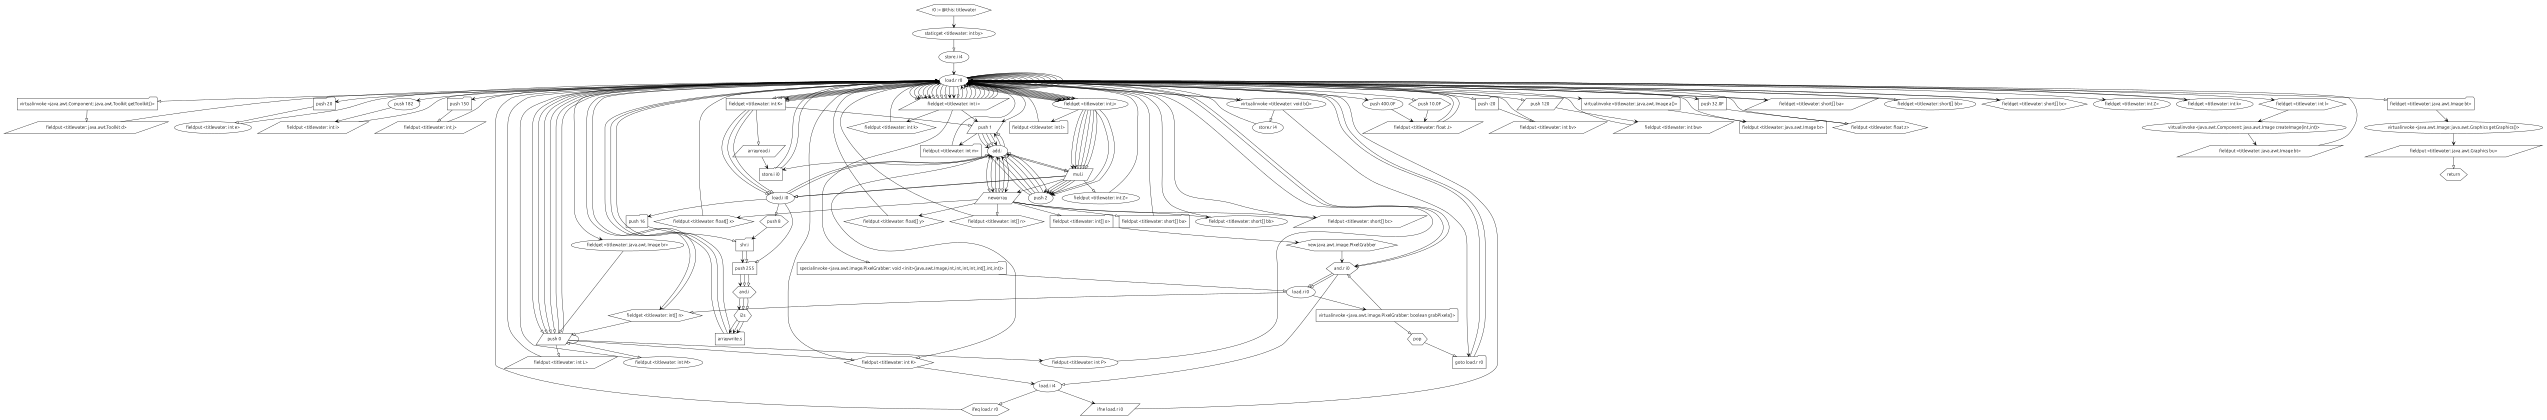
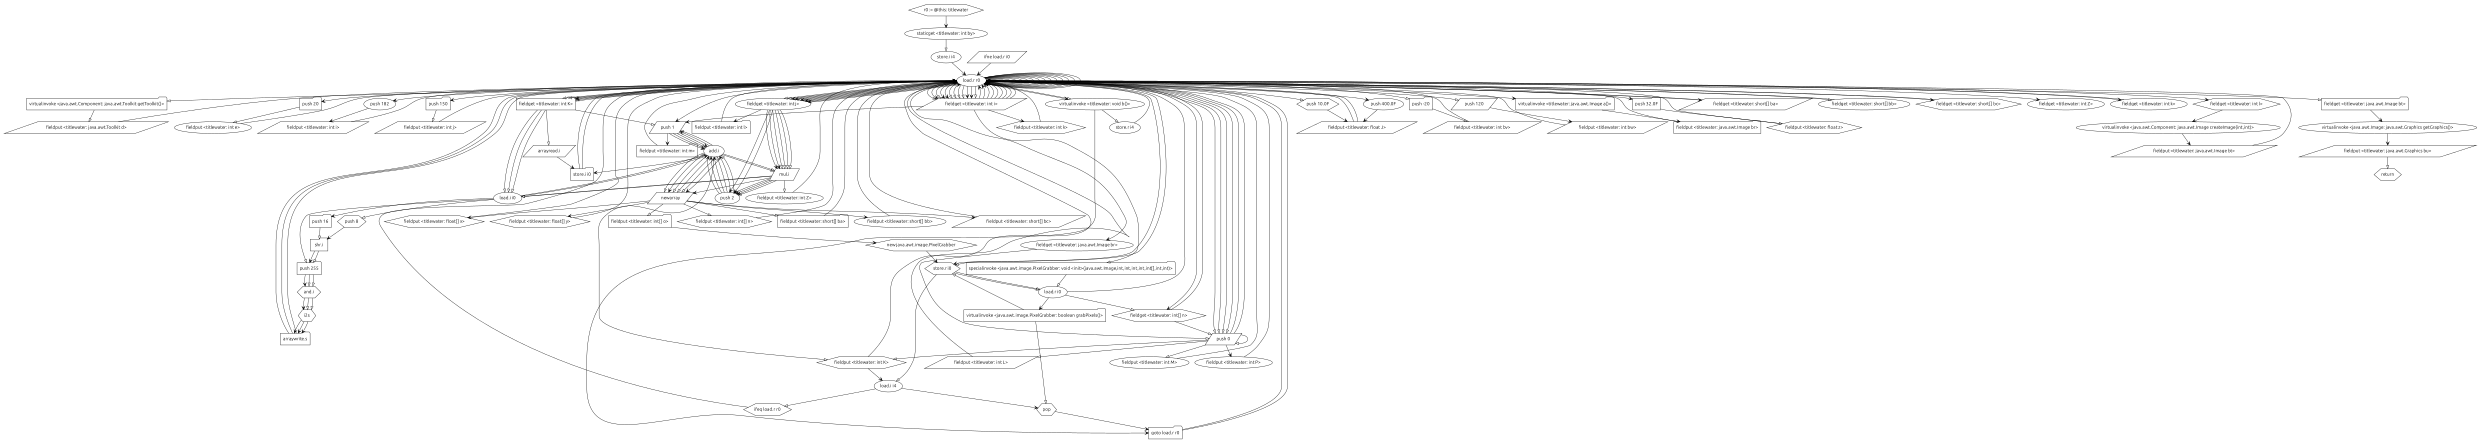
  digraph {
    fontname=Ubuntu
    node [fontname=Ubuntu shape=ellipse]
    edge [arrowhead=vee fontname=Ubuntu]
    "r0 := @this: titlewater" [shape=hexagon]
    "staticget <titlewater: int by>"
    "store.i i4"
    "load.r r0"
    "virtualinvoke <java.awt.Component: java.awt.Toolkit getToolkit()>" [shape=folder]
    "push 20" [shape=folder]
    "push 182"
    "push 150" [shape=folder]
    "push 1" [shape=parallelogram]
    "push 400.0F"
    "push -20" [shape=folder]
    "push 120" [shape=parallelogram]
    "fieldget <titlewater: int i>" [shape=parallelogram]
    "fieldget <titlewater: int j>"
    "push 10.0F" [shape=hexagon]
    "push 0" [shape=parallelogram]
    "virtualinvoke <titlewater: java.awt.Image a()>" [shape=folder]
    "push 32.0F" [shape=folder]
-   "store.r i0" [shape=hexagon label="and.r i0"]
+   "store.r i0" [shape=hexagon]
    "fieldget <titlewater: java.awt.Image br>"
    "fieldget <titlewater: int[] n>" [shape=hexagon]
    "fieldget <titlewater: int K>" [shape=folder]
    "fieldget <titlewater: short[] ba>" [shape=parallelogram]
    "fieldget <titlewater: short[] bb>"
    "fieldget <titlewater: short[] bc>" [shape=hexagon]
    "fieldget <titlewater: int Z>"
    "virtualinvoke <titlewater: void b()>"
    "fieldget <titlewater: int k>"
    "fieldget <titlewater: int l>" [shape=hexagon]
    "fieldget <titlewater: java.awt.Image bt>" [shape=folder]
    "fieldput <titlewater: java.awt.Toolkit d>" [shape=parallelogram]
    "fieldput <titlewater: int e>"
    "fieldput <titlewater: int i>" [shape=parallelogram]
    "fieldput <titlewater: int j>" [shape=parallelogram]
    "fieldput <titlewater: int m>" [shape=folder]
    "add.i"
    "fieldput <titlewater: float J>" [shape=parallelogram]
    "fieldput <titlewater: int bv>" [shape=parallelogram]
    "fieldput <titlewater: int bw>" [shape=parallelogram]
    "fieldput <titlewater: int k>" [shape=hexagon]
    "specialinvoke <java.awt.image.PixelGrabber: void <init>(java.awt.Image,int,int,int,int,int[],int,int)>" [shape=folder]
    "fieldput <titlewater: int l>" [shape=folder]
    "mul.i" [shape=parallelogram]
    "push 2"
    "fieldput <titlewater: int L>" [shape=parallelogram]
    "fieldput <titlewater: int M>"
    "fieldput <titlewater: int P>"
    "fieldput <titlewater: int K>" [shape=hexagon]
    "fieldput <titlewater: java.awt.Image br>" [shape=folder]
    "fieldput <titlewater: float z>" [shape=hexagon]
    "load.r i0"
    "load.i i4"
    "load.i i0"
    "arrayread.i" [shape=parallelogram]
    "goto load.r r0" [shape=folder]
    "store.r i4"
    "virtualinvoke <java.awt.Component: java.awt.Image createImage(int,int)>"
    "virtualinvoke <java.awt.Image: java.awt.Graphics getGraphics()>"
    newarray [shape=parallelogram]
    "store.i i0" [shape=folder]
    "fieldput <titlewater: int Z>"
    "push 16" [shape=folder]
    "push 255" [shape=folder]
    "push 8" [shape=hexagon]
    "fieldput <titlewater: float[] x>" [shape=hexagon]
    "fieldput <titlewater: float[] y>" [shape=hexagon]
    "fieldput <titlewater: int[] n>" [shape=hexagon]
    "fieldput <titlewater: int[] o>" [shape=folder]
    "fieldput <titlewater: short[] ba>" [shape=folder]
    "fieldput <titlewater: short[] bb>"
    "fieldput <titlewater: short[] bc>" [shape=parallelogram]
    "shr.i" [shape=folder]
    "and.i" [shape=hexagon]
    "new java.awt.image.PixelGrabber" [shape=hexagon]
    "virtualinvoke <java.awt.image.PixelGrabber: boolean grabPixels()>" [shape=folder]
    "ifeq load.r r0" [shape=hexagon]
    "ifne load.r i0" [shape=parallelogram]
    pop [shape=hexagon]
    i2s [shape=hexagon]
    "arraywrite.s" [shape=folder]
    "fieldput <titlewater: java.awt.Image bt>" [shape=parallelogram]
    "fieldput <titlewater: java.awt.Graphics bu>" [shape=parallelogram]
    return [shape=hexagon]
    "r0 := @this: titlewater" -> "staticget <titlewater: int by>"
    "staticget <titlewater: int by>" -> "store.i i4" [arrowhead=onormal]
    "store.i i4" -> "load.r r0"
    "load.r r0" -> "load.r r0"
    "load.r r0" -> "load.r r0"
    "load.r r0" -> "load.r r0" [arrowhead=onormal]
    "load.r r0" -> "load.r r0"
    "load.r r0" -> "load.r r0" [arrowhead=onormal]
    "load.r r0" -> "load.r r0" [arrowhead=onormal]
    "load.r r0" -> "load.r r0"
    "load.r r0" -> "load.r r0" [arrowhead=onormal]
    "load.r r0" -> "load.r r0" [arrowhead=onormal]
    "load.r r0" -> "load.r r0"
    "load.r r0" -> "load.r r0"
    "load.r r0" -> "load.r r0" [arrowhead=onormal]
    "load.r r0" -> "load.r r0"
    "load.r r0" -> "load.r r0"
    "load.r r0" -> "load.r r0"
    "load.r r0" -> "load.r r0" [arrowhead=onormal]
    "load.r r0" -> "virtualinvoke <java.awt.Component: java.awt.Toolkit getToolkit()>" [arrowhead=onormal]
    "load.r r0" -> "push 20"
    "load.r r0" -> "push 182"
    "load.r r0" -> "push 150"
    "load.r r0" -> "push 1"
    "load.r r0" -> "push 400.0F"
    "load.r r0" -> "push -20" [arrowhead=onormal]
    "load.r r0" -> "push 120" [arrowhead=onormal]
    "load.r r0" -> "fieldget <titlewater: int i>" [arrowhead=onormal]
    "load.r r0" -> "fieldget <titlewater: int i>"
    "load.r r0" -> "fieldget <titlewater: int i>" [arrowhead=onormal]
    "load.r r0" -> "fieldget <titlewater: int i>"
    "load.r r0" -> "fieldget <titlewater: int i>"
    "load.r r0" -> "fieldget <titlewater: int i>" [arrowhead=onormal]
    "load.r r0" -> "fieldget <titlewater: int i>" [arrowhead=onormal]
    "load.r r0" -> "fieldget <titlewater: int i>" [arrowhead=onormal]
    "load.r r0" -> "fieldget <titlewater: int i>" [arrowhead=onormal]
    "load.r r0" -> "fieldget <titlewater: int i>"
    "load.r r0" -> "fieldget <titlewater: int i>"
    "load.r r0" -> "fieldget <titlewater: int i>" [arrowhead=onormal]
    "load.r r0" -> "fieldget <titlewater: int j>" [arrowhead=onormal]
    "load.r r0" -> "fieldget <titlewater: int j>" [arrowhead=onormal]
    "load.r r0" -> "fieldget <titlewater: int j>"
    "load.r r0" -> "fieldget <titlewater: int j>"
    "load.r r0" -> "fieldget <titlewater: int j>" [arrowhead=onormal]
    "load.r r0" -> "fieldget <titlewater: int j>"
    "load.r r0" -> "fieldget <titlewater: int j>" [arrowhead=onormal]
    "load.r r0" -> "fieldget <titlewater: int j>"
    "load.r r0" -> "fieldget <titlewater: int j>" [arrowhead=onormal]
    "load.r r0" -> "fieldget <titlewater: int j>"
    "load.r r0" -> "push 10.0F" [arrowhead=onormal]
    "load.r r0" -> "push 0" [arrowhead=onormal]
    "load.r r0" -> "push 0" [arrowhead=onormal]
    "load.r r0" -> "push 0" [arrowhead=onormal]
    "load.r r0" -> "push 0" [arrowhead=onormal]
    "load.r r0" -> "virtualinvoke <titlewater: java.awt.Image a()>"
    "load.r r0" -> "push 32.0F"
    "load.r r0" -> "store.r i0"
    "load.r r0" -> "store.r i0" [arrowhead=onormal]
    "load.r r0" -> "fieldget <titlewater: java.awt.Image br>"
    "load.r r0" -> "fieldget <titlewater: int[] n>"
    "load.r r0" -> "fieldget <titlewater: int K>" [arrowhead=onormal]
    "load.r r0" -> "fieldget <titlewater: int K>" [arrowhead=onormal]
    "load.r r0" -> "fieldget <titlewater: int K>" [arrowhead=onormal]
    "load.r r0" -> "fieldget <titlewater: int K>"
    "load.r r0" -> "fieldget <titlewater: int K>" [arrowhead=onormal]
    "load.r r0" -> "fieldget <titlewater: int K>" [arrowhead=onormal]
    "load.r r0" -> "fieldget <titlewater: short[] ba>"
    "load.r r0" -> "fieldget <titlewater: short[] bb>" [arrowhead=onormal]
    "load.r r0" -> "fieldget <titlewater: short[] bc>"
    "load.r r0" -> "fieldget <titlewater: int Z>"
    "load.r r0" -> "virtualinvoke <titlewater: void b()>"
    "load.r r0" -> "virtualinvoke <titlewater: void b()>" [arrowhead=onormal]
    "load.r r0" -> "fieldget <titlewater: int k>"
    "load.r r0" -> "fieldget <titlewater: int l>"
    "load.r r0" -> "fieldget <titlewater: java.awt.Image bt>" [arrowhead=onormal]
    "virtualinvoke <java.awt.Component: java.awt.Toolkit getToolkit()>" -> "fieldput <titlewater: java.awt.Toolkit d>" [arrowhead=onormal]
    "push 20" -> "fieldput <titlewater: int e>" [arrowhead=onormal]
    "push 182" -> "fieldput <titlewater: int i>"
    "push 150" -> "fieldput <titlewater: int j>" [arrowhead=onormal]
    "push 1" -> "fieldput <titlewater: int m>"
    "push 1" -> "add.i"
    "push 1" -> "add.i" [arrowhead=onormal]
    "push 1" -> "add.i" [arrowhead=onormal]
    "push 1" -> "add.i"
    "push 400.0F" -> "fieldput <titlewater: float J>"
    "push -20" -> "fieldput <titlewater: int bv>" [arrowhead=onormal]
    "push 120" -> "fieldput <titlewater: int bw>"
    "fieldget <titlewater: int i>" -> "load.r r0"
    "fieldget <titlewater: int i>" -> "load.r r0"
    "fieldget <titlewater: int i>" -> "load.r r0"
    "fieldget <titlewater: int i>" -> "load.r r0" [arrowhead=onormal]
    "fieldget <titlewater: int i>" -> "load.r r0" [arrowhead=onormal]
    "fieldget <titlewater: int i>" -> "load.r r0" [arrowhead=onormal]
    "fieldget <titlewater: int i>" -> "load.r r0" [arrowhead=onormal]
    "fieldget <titlewater: int i>" -> "load.r r0" [arrowhead=onormal]
    "fieldget <titlewater: int i>" -> "load.r r0"
    "fieldget <titlewater: int i>" -> "push 1"
    "fieldget <titlewater: int i>" -> "fieldput <titlewater: int k>"
    "fieldget <titlewater: int i>" -> "specialinvoke <java.awt.image.PixelGrabber: void <init>(java.awt.Image,int,int,int,int,int[],int,int)>" [arrowhead=onormal]
    "fieldget <titlewater: int j>" -> "load.r r0"
    "fieldget <titlewater: int j>" -> "fieldput <titlewater: int l>"
    "fieldget <titlewater: int j>" -> "mul.i"
    "fieldget <titlewater: int j>" -> "mul.i"
    "fieldget <titlewater: int j>" -> "mul.i" [arrowhead=onormal]
    "fieldget <titlewater: int j>" -> "mul.i" [arrowhead=onormal]
    "fieldget <titlewater: int j>" -> "mul.i" [arrowhead=onormal]
    "fieldget <titlewater: int j>" -> "mul.i" [arrowhead=onormal]
    "fieldget <titlewater: int j>" -> "push 2"
    "fieldget <titlewater: int j>" -> "push 2"
    "push 10.0F" -> "fieldput <titlewater: float J>"
    "push 0" -> "load.r r0" [arrowhead=onormal]
    "push 0" -> "load.r r0"
    "push 0" -> "push 0" [arrowhead=onormal]
    "push 0" -> "fieldput <titlewater: int L>" [arrowhead=onormal]
    "push 0" -> "fieldput <titlewater: int M>" [arrowhead=onormal]
    "push 0" -> "fieldput <titlewater: int P>"
    "push 0" -> "fieldput <titlewater: int K>" [arrowhead=onormal]
    "virtualinvoke <titlewater: java.awt.Image a()>" -> "fieldput <titlewater: java.awt.Image br>"
    "push 32.0F" -> "fieldput <titlewater: float z>" [arrowhead=onormal]
    "store.r i0" -> "load.r i0" [arrowhead=onormal]
    "store.r i0" -> "load.r i0" [arrowhead=onormal]
    "store.r i0" -> "load.i i4" [arrowhead=onormal]
    "fieldget <titlewater: java.awt.Image br>" -> "push 0" [arrowhead=onormal]
    "fieldget <titlewater: int[] n>" -> "load.r r0" [arrowhead=onormal]
    "fieldget <titlewater: int[] n>" -> "push 0" [arrowhead=onormal]
    "fieldget <titlewater: int K>" -> "load.r r0"
    "fieldget <titlewater: int K>" -> "push 1" [arrowhead=onormal]
    "fieldget <titlewater: int K>" -> "load.i i0" [arrowhead=onormal]
    "fieldget <titlewater: int K>" -> "load.i i0" [arrowhead=onormal]
    "fieldget <titlewater: int K>" -> "load.i i0" [arrowhead=onormal]
    "fieldget <titlewater: int K>" -> "arrayread.i" [arrowhead=onormal]
    "fieldget <titlewater: short[] ba>" -> "load.r r0"
    "fieldget <titlewater: short[] bb>" -> "load.r r0" [arrowhead=onormal]
    "fieldget <titlewater: short[] bc>" -> "load.r r0" [arrowhead=onormal]
    "virtualinvoke <titlewater: void b()>" -> "goto load.r r0"
    "virtualinvoke <titlewater: void b()>" -> "store.r i4" [arrowhead=onormal]
    "fieldget <titlewater: int k>" -> "load.r r0" [arrowhead=onormal]
    "fieldget <titlewater: int l>" -> "virtualinvoke <java.awt.Component: java.awt.Image createImage(int,int)>"
    "fieldget <titlewater: java.awt.Image bt>" -> "virtualinvoke <java.awt.Image: java.awt.Graphics getGraphics()>"
    "fieldput <titlewater: java.awt.Toolkit d>" -> "load.r r0"
    "fieldput <titlewater: int e>" -> "load.r r0"
    "fieldput <titlewater: int i>" -> "load.r r0"
    "fieldput <titlewater: int j>" -> "load.r r0" [arrowhead=onormal]
    "fieldput <titlewater: int m>" -> "load.r r0"
    "add.i" -> "push 1"
    "add.i" -> "push 1" [arrowhead=onormal]
    "add.i" -> "mul.i" [arrowhead=onormal]
    "add.i" -> "mul.i" [arrowhead=onormal]
    "add.i" -> "fieldput <titlewater: int K>" [arrowhead=onormal]
    "add.i" -> newarray [arrowhead=onormal]
    "add.i" -> newarray
    "add.i" -> newarray [arrowhead=onormal]
    "add.i" -> newarray [arrowhead=onormal]
    "add.i" -> newarray [arrowhead=onormal]
    "add.i" -> newarray
    "add.i" -> "store.i i0"
    "fieldput <titlewater: float J>" -> "load.r r0"
    "fieldput <titlewater: float J>" -> "load.r r0" [arrowhead=onormal]
    "fieldput <titlewater: int bv>" -> "load.r r0"
    "fieldput <titlewater: int bw>" -> "load.r r0"
    "fieldput <titlewater: int k>" -> "load.r r0"
    "specialinvoke <java.awt.image.PixelGrabber: void <init>(java.awt.Image,int,int,int,int,int[],int,int)>" -> "load.r i0" [arrowhead=onormal]
    "fieldput <titlewater: int l>" -> "load.r r0" [arrowhead=onormal]
    "mul.i" -> "push 2"
    "mul.i" -> "push 2"
    "mul.i" -> "push 2"
    "mul.i" -> "push 2" [arrowhead=onormal]
    "mul.i" -> "load.i i0" [arrowhead=onormal]
    "mul.i" -> "load.i i0" [arrowhead=onormal]
    "mul.i" -> newarray
    "mul.i" -> "fieldput <titlewater: int Z>" [arrowhead=onormal]
    "push 2" -> "add.i"
    "push 2" -> "add.i"
    "push 2" -> "add.i"
    "push 2" -> "add.i" [arrowhead=onormal]
    "push 2" -> "add.i"
    "push 2" -> "add.i" [arrowhead=onormal]
    "fieldput <titlewater: int L>" -> "load.r r0"
    "fieldput <titlewater: int M>" -> "load.r r0" [arrowhead=onormal]
    "fieldput <titlewater: int P>" -> "load.r r0" [arrowhead=onormal]
    "fieldput <titlewater: int K>" -> "load.r r0"
    "fieldput <titlewater: int K>" -> "load.i i4"
    "fieldput <titlewater: java.awt.Image br>" -> "load.r r0"
    "fieldput <titlewater: float z>" -> "load.r r0" [arrowhead=onormal]
+   "load.r i0" -> "load.r r0"
    "load.r i0" -> "fieldget <titlewater: int[] n>" [arrowhead=onormal]
    "load.r i0" -> "virtualinvoke <java.awt.image.PixelGrabber: boolean grabPixels()>"
    "load.i i4" -> "ifeq load.r r0" [arrowhead=onormal]
-   "load.i i4" -> "ifne load.r i0"
+   "load.i i4" -> pop
    "load.i i0" -> "add.i" [arrowhead=onormal]
    "load.i i0" -> "add.i"
    "load.i i0" -> "push 16"
    "load.i i0" -> "push 255" [arrowhead=onormal]
    "load.i i0" -> "push 8" [arrowhead=onormal]
    "arrayread.i" -> "store.i i0"
    "goto load.r r0" -> "load.r r0" [arrowhead=onormal]
    "goto load.r r0" -> "load.r r0"
    "store.r i4" -> "load.r r0" [arrowhead=onormal]
    "virtualinvoke <java.awt.Component: java.awt.Image createImage(int,int)>" -> "fieldput <titlewater: java.awt.Image bt>"
    "virtualinvoke <java.awt.Image: java.awt.Graphics getGraphics()>" -> "fieldput <titlewater: java.awt.Graphics bu>"
    newarray -> "fieldput <titlewater: float[] x>"
    newarray -> "fieldput <titlewater: float[] y>"
    newarray -> "fieldput <titlewater: int[] n>" [arrowhead=onormal]
    newarray -> "fieldput <titlewater: int[] o>" [arrowhead=onormal]
    newarray -> "fieldput <titlewater: short[] ba>" [arrowhead=onormal]
    newarray -> "fieldput <titlewater: short[] bb>"
    newarray -> "fieldput <titlewater: short[] bc>"
    "store.i i0" -> "load.r r0"
    "store.i i0" -> "load.r r0"
    "fieldput <titlewater: int Z>" -> "load.r r0"
    "push 16" -> "shr.i" [arrowhead=onormal]
    "push 255" -> "and.i"
    "push 255" -> "and.i" [arrowhead=onormal]
    "push 255" -> "and.i" [arrowhead=onormal]
    "push 8" -> "shr.i"
    "fieldput <titlewater: float[] x>" -> "load.r r0"
    "fieldput <titlewater: float[] y>" -> "load.r r0" [arrowhead=onormal]
    "fieldput <titlewater: int[] n>" -> "load.r r0"
    "fieldput <titlewater: int[] o>" -> "new java.awt.image.PixelGrabber"
    "fieldput <titlewater: short[] ba>" -> "load.r r0"
    "fieldput <titlewater: short[] bb>" -> "load.r r0"
    "fieldput <titlewater: short[] bc>" -> "load.r r0" [arrowhead=onormal]
    "shr.i" -> "push 255"
    "shr.i" -> "push 255" [arrowhead=onormal]
    "and.i" -> i2s
    "and.i" -> i2s [arrowhead=onormal]
    "and.i" -> i2s [arrowhead=onormal]
    "new java.awt.image.PixelGrabber" -> "store.r i0"
    "virtualinvoke <java.awt.image.PixelGrabber: boolean grabPixels()>" -> "store.r i0" [arrowhead=onormal]
    "virtualinvoke <java.awt.image.PixelGrabber: boolean grabPixels()>" -> pop [arrowhead=onormal]
    "ifeq load.r r0" -> "load.r r0"
    "ifne load.r i0" -> "load.r r0"
-   pop -> "goto load.r r0" [arrowhead=onormal]
+   pop -> "goto load.r r0"
    i2s -> "arraywrite.s"
    i2s -> "arraywrite.s"
    i2s -> "arraywrite.s"
    "arraywrite.s" -> "load.r r0" [arrowhead=onormal]
    "arraywrite.s" -> "load.r r0"
    "arraywrite.s" -> "load.r r0"
    "fieldput <titlewater: java.awt.Image bt>" -> "load.r r0"
    "fieldput <titlewater: java.awt.Graphics bu>" -> return [arrowhead=onormal]
  }
